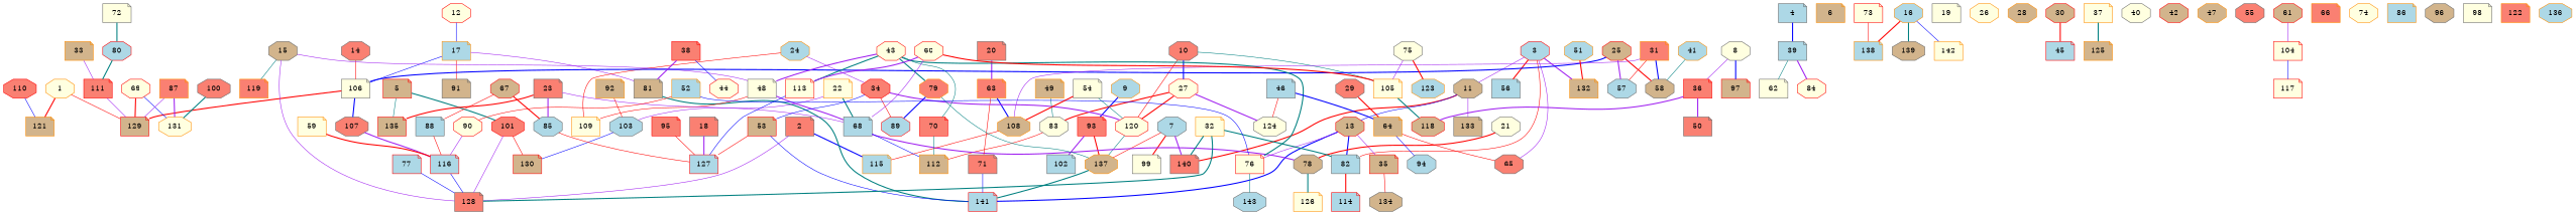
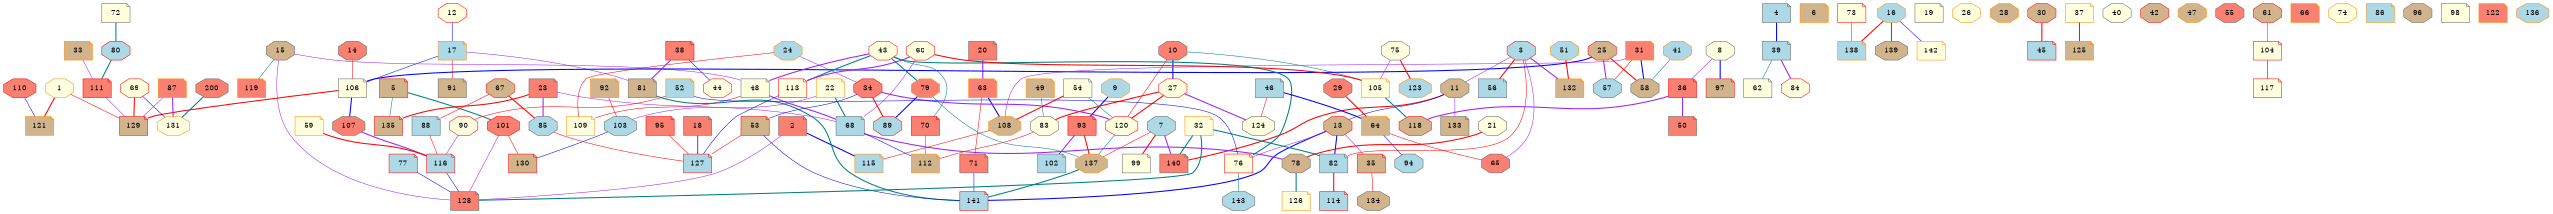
  graph {
    node [color=gray40 fillcolor=lightyellow shape=note style=filled]
    edge [color=red style=solid]
    1 [color=darkorange shape=octagon]
    121 [color=darkorange fillcolor=tan]
    129 [color=red fillcolor=tan]
    2 [fillcolor=salmon]
    115 [color=darkorange fillcolor=lightblue]
    128 [fillcolor=salmon]
    3 [color=red fillcolor=lightblue shape=octagon]
    11 [fillcolor=tan shape=octagon]
    56 [fillcolor=lightblue]
    65 [fillcolor=salmon shape=octagon]
    82 [fillcolor=lightblue]
    132 [color=darkorange fillcolor=tan]
    140 [fillcolor=salmon]
    13 [color=red fillcolor=tan shape=octagon]
    133 [fillcolor=tan]
    114 [color=red fillcolor=lightblue]
    4 [fillcolor=lightblue]
    39 [fillcolor=lightblue]
    62
    84 [color=red shape=octagon]
    5 [color=red fillcolor=tan]
    101 [color=red fillcolor=salmon shape=octagon]
    135 [color=red fillcolor=tan]
    130 [color=red fillcolor=tan]
    6 [color=darkorange fillcolor=tan]
    7 [fillcolor=lightblue shape=octagon]
    99
    137 [color=darkorange fillcolor=tan shape=octagon]
    141 [color=red fillcolor=lightblue]
    8 [shape=octagon]
    36 [color=red fillcolor=salmon]
    97 [color=red fillcolor=tan]
    50 [fillcolor=salmon]
    118 [color=red fillcolor=tan shape=octagon]
    9 [color=darkorange fillcolor=lightblue shape=octagon]
    93 [color=red fillcolor=salmon]
    102 [fillcolor=lightblue]
    10 [fillcolor=salmon shape=octagon]
    27 [color=red shape=octagon]
    105 [color=darkorange]
    120 [color=red shape=octagon]
    83 [shape=octagon]
    124 [shape=octagon]
    35 [color=red fillcolor=tan]
    76 [color=red]
    12 [color=red shape=octagon]
    17 [color=darkorange fillcolor=lightblue]
    106
    81 [fillcolor=tan]
    91 [fillcolor=tan]
    134 [fillcolor=tan shape=octagon]
    143 [fillcolor=lightblue shape=octagon]
    14 [fillcolor=salmon shape=octagon]
    107 [fillcolor=salmon shape=octagon]
    15 [fillcolor=tan shape=octagon]
    48
    119 [color=darkorange fillcolor=salmon]
    68 [fillcolor=lightblue]
    109 [color=darkorange]
    16 [color=darkorange fillcolor=lightblue shape=octagon]
    138 [color=darkorange fillcolor=lightblue]
    139 [fillcolor=tan shape=octagon]
    142 [color=darkorange]
    18 [fillcolor=salmon]
    127 [color=red fillcolor=lightblue]
    19
    20 [fillcolor=salmon]
    63 [color=darkorange fillcolor=salmon]
    108 [color=darkorange fillcolor=tan shape=octagon]
    71 [fillcolor=salmon]
    21 [shape=octagon]
    78 [fillcolor=tan shape=octagon]
    126 [color=darkorange]
    22 [color=darkorange]
    103 [fillcolor=lightblue shape=octagon]
    112 [color=darkorange fillcolor=tan]
    23 [fillcolor=salmon]
    85 [fillcolor=lightblue shape=octagon]
    24 [color=darkorange fillcolor=lightblue shape=octagon]
    34 [color=red fillcolor=salmon shape=octagon]
    53 [color=red fillcolor=tan]
    89 [color=red fillcolor=lightblue shape=octagon]
    25 [color=red fillcolor=tan shape=octagon]
    57 [fillcolor=lightblue shape=octagon]
    58 [fillcolor=tan shape=octagon]
    26 [color=darkorange shape=octagon]
    28 [color=darkorange fillcolor=tan shape=octagon]
    29 [fillcolor=salmon shape=octagon]
    64 [color=darkorange fillcolor=tan]
    94 [fillcolor=lightblue shape=octagon]
    30 [color=red fillcolor=tan shape=octagon]
    45 [color=red fillcolor=lightblue]
    31 [color=darkorange fillcolor=salmon]
    32 [color=darkorange]
    33 [color=darkorange fillcolor=tan]
    111 [color=red fillcolor=salmon]
    37 [color=darkorange]
    125 [color=darkorange fillcolor=tan]
    38 [color=red fillcolor=salmon]
    44 [color=red shape=octagon]
    40 [shape=octagon]
    41 [color=darkorange fillcolor=lightblue shape=octagon]
    42 [color=red fillcolor=tan shape=octagon]
    43 [color=red shape=octagon]
    70 [color=red fillcolor=salmon]
    79 [color=darkorange fillcolor=salmon shape=octagon]
    113 [color=red]
    46 [fillcolor=lightblue]
    47 [color=darkorange fillcolor=tan shape=octagon]
    49 [color=darkorange fillcolor=tan]
    51 [color=darkorange fillcolor=lightblue shape=octagon]
    52 [color=darkorange fillcolor=lightblue]
    90 [color=red shape=octagon]
    116 [color=red fillcolor=lightblue]
    54
    55 [fillcolor=salmon shape=octagon]
    59 [color=darkorange]
    60 [color=red shape=octagon]
    61 [color=red fillcolor=tan shape=octagon]
    104 [color=red]
    117 [color=red]
    66 [color=darkorange fillcolor=salmon]
    67 [color=red fillcolor=tan shape=octagon]
    88 [fillcolor=lightblue]
    69 [color=red shape=octagon]
    131 [color=darkorange shape=octagon]
    80 [color=red fillcolor=lightblue shape=octagon]
    72
    73 [color=red]
    74 [color=darkorange shape=octagon]
    75 [shape=octagon]
    123 [color=darkorange fillcolor=lightblue shape=octagon]
    77 [color=red fillcolor=lightblue]
    86 [color=darkorange fillcolor=lightblue]
    87 [color=darkorange fillcolor=salmon]
    92 [color=darkorange fillcolor=tan]
    95 [color=red fillcolor=salmon]
    96 [fillcolor=tan shape=octagon]
    98
-   100 [fillcolor=salmon shape=octagon]
+   100 [fillcolor=salmon shape=octagon label=200]
    110 [color=red fillcolor=salmon shape=octagon]
    122 [color=darkorange fillcolor=salmon]
    136 [color=darkorange fillcolor=lightblue shape=octagon]
    1 -- 121 [style=bold]
    1 -- 129
    2 -- 115 [color=blue style=bold]
    2 -- 128 [color=purple]
    3 -- 11 [color=purple]
    3 -- 56 [style=bold]
    3 -- 65 [color=purple]
    3 -- 82
    3 -- 132 [color=purple style=bold]
    11 -- 140 [style=bold]
    11 -- 13 [color=blue]
    11 -- 133 [color=purple]
    82 -- 114 [style=bold]
    13 -- 82 [color=blue style=bold]
    13 -- 141 [color=blue style=bold]
    13 -- 35 [color=purple]
    13 -- 76 [color=purple]
    4 -- 39 [color=blue style=bold]
    39 -- 62 [color=teal]
    39 -- 84 [color=purple style=bold]
    5 -- 101 [color=teal style=bold]
    5 -- 135 [color=teal]
    101 -- 128 [color=purple]
    101 -- 130
    7 -- 140 [color=purple style=bold]
    7 -- 99 [style=bold]
    7 -- 137
    137 -- 141 [color=teal style=bold]
    8 -- 36 [color=purple]
    8 -- 97 [color=blue style=bold]
    36 -- 50 [color=purple style=bold]
    36 -- 118 [color=purple style=bold]
    9 -- 93 [color=blue style=bold]
    93 -- 137 [style=bold]
    93 -- 102 [color=purple style=bold]
    10 -- 27 [color=blue style=bold]
    10 -- 105 [color=teal]
    10 -- 120
    27 -- 120 [style=bold]
    27 -- 83 [style=bold]
    27 -- 124 [color=purple style=bold]
    105 -- 118 [color=teal style=bold]
    120 -- 137 [color=teal]
    83 -- 112
    35 -- 134
    76 -- 143 [color=teal]
    12 -- 17 [color=blue]
    17 -- 106 [color=blue]
    17 -- 81 [color=purple]
    17 -- 91
    106 -- 129 [style=bold]
    106 -- 107 [color=blue style=bold]
    81 -- 141 [color=teal style=bold]
    14 -- 106
    107 -- 116 [color=purple style=bold]
    15 -- 128 [color=purple]
    15 -- 48 [color=purple]
    15 -- 119 [color=teal]
    48 -- 68 [color=purple style=bold]
    48 -- 109
    68 -- 78 [color=purple style=bold]
    68 -- 112 [color=blue]
    16 -- 138 [style=bold]
    16 -- 139 [color=teal style=bold]
    16 -- 142 [color=blue]
    18 -- 127 [color=purple style=bold]
    20 -- 63 [color=purple style=bold]
    63 -- 108 [color=blue style=bold]
    63 -- 71
    108 -- 115
    71 -- 141 [color=blue]
    21 -- 78 [style=bold]
    78 -- 126 [color=teal style=bold]
    22 -- 68 [color=teal style=bold]
    22 -- 103 [color=purple]
    103 -- 130 [color=blue]
    23 -- 135 [style=bold]
    23 -- 68 [color=purple]
    23 -- 85 [color=purple style=bold]
    85 -- 127
    24 -- 109
    24 -- 34 [color=purple]
    34 -- 120 [color=purple style=bold]
    34 -- 53 [color=blue]
-   34 -- 89
+   34 -- 89 [style=bold]
    53 -- 141 [color=blue]
    53 -- 127
    25 -- 106 [color=blue style=bold]
    25 -- 57 [color=purple style=bold]
    25 -- 58 [style=bold]
    29 -- 64 [style=bold]
    64 -- 65
    64 -- 94 [color=blue]
    30 -- 45 [style=bold]
    31 -- 108 [color=purple]
    31 -- 57
    31 -- 58 [color=blue style=bold]
    32 -- 128 [color=teal style=bold]
    32 -- 82 [color=teal style=bold]
    32 -- 140 [color=teal style=bold]
    33 -- 111 [color=purple]
    111 -- 129 [color=purple]
    37 -- 125 [color=teal style=bold]
    38 -- 81 [color=purple style=bold]
    38 -- 44 [color=blue]
    41 -- 58 [color=teal]
    43 -- 76 [color=teal style=bold]
    43 -- 48 [color=purple style=bold]
    43 -- 70 [color=teal]
    43 -- 79 [color=teal style=bold]
    43 -- 113 [color=teal style=bold]
    70 -- 112 [color=teal]
    79 -- 137 [color=teal]
    79 -- 89 [color=blue style=bold]
    113 -- 127 [color=blue]
    46 -- 124
    46 -- 64 [color=blue style=bold]
    49 -- 83 [color=teal]
    51 -- 132 [style=bold]
    52 -- 76 [color=blue]
    52 -- 90
    90 -- 116 [color=purple]
    116 -- 128 [color=blue]
    54 -- 120 [color=teal]
    54 -- 108 [style=bold]
    59 -- 116 [style=bold]
    60 -- 105 [style=bold]
    60 -- 68 [color=purple]
    60 -- 113 [color=purple style=bold]
    61 -- 104 [color=purple]
    104 -- 117 [color=blue]
    67 -- 85 [style=bold]
    67 -- 88
    88 -- 116
    69 -- 129 [style=bold]
    69 -- 131 [color=blue]
    80 -- 111 [color=teal style=bold]
    72 -- 80 [color=teal style=bold]
    73 -- 138
    75 -- 105 [color=purple]
    75 -- 123 [style=bold]
    77 -- 128 [color=blue]
    87 -- 129 [color=purple]
    87 -- 131 [color=purple style=bold]
    92 -- 103
    95 -- 127
    100 -- 131 [color=teal style=bold]
    110 -- 121 [color=blue]
  }
